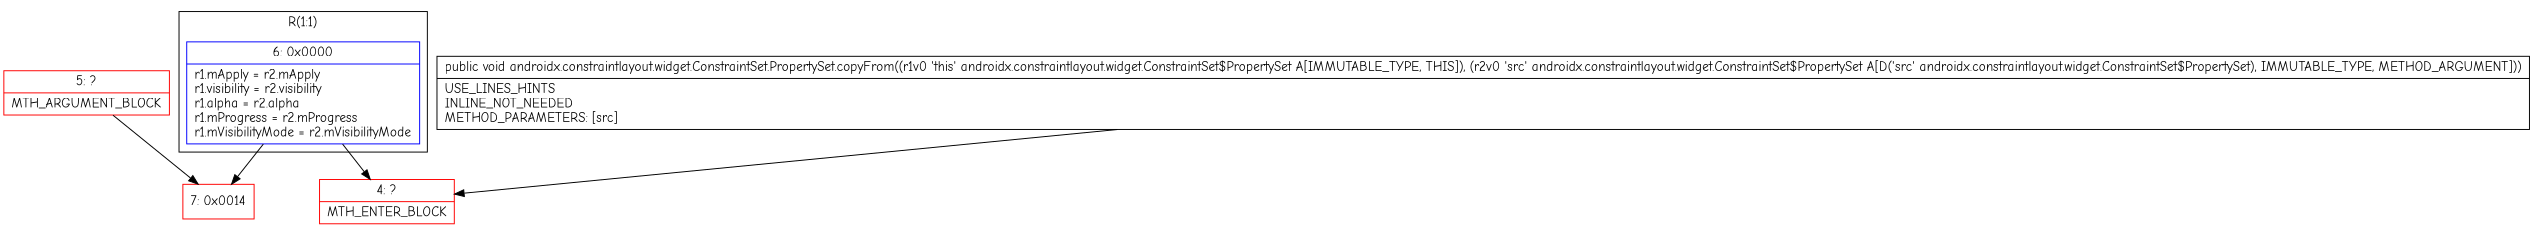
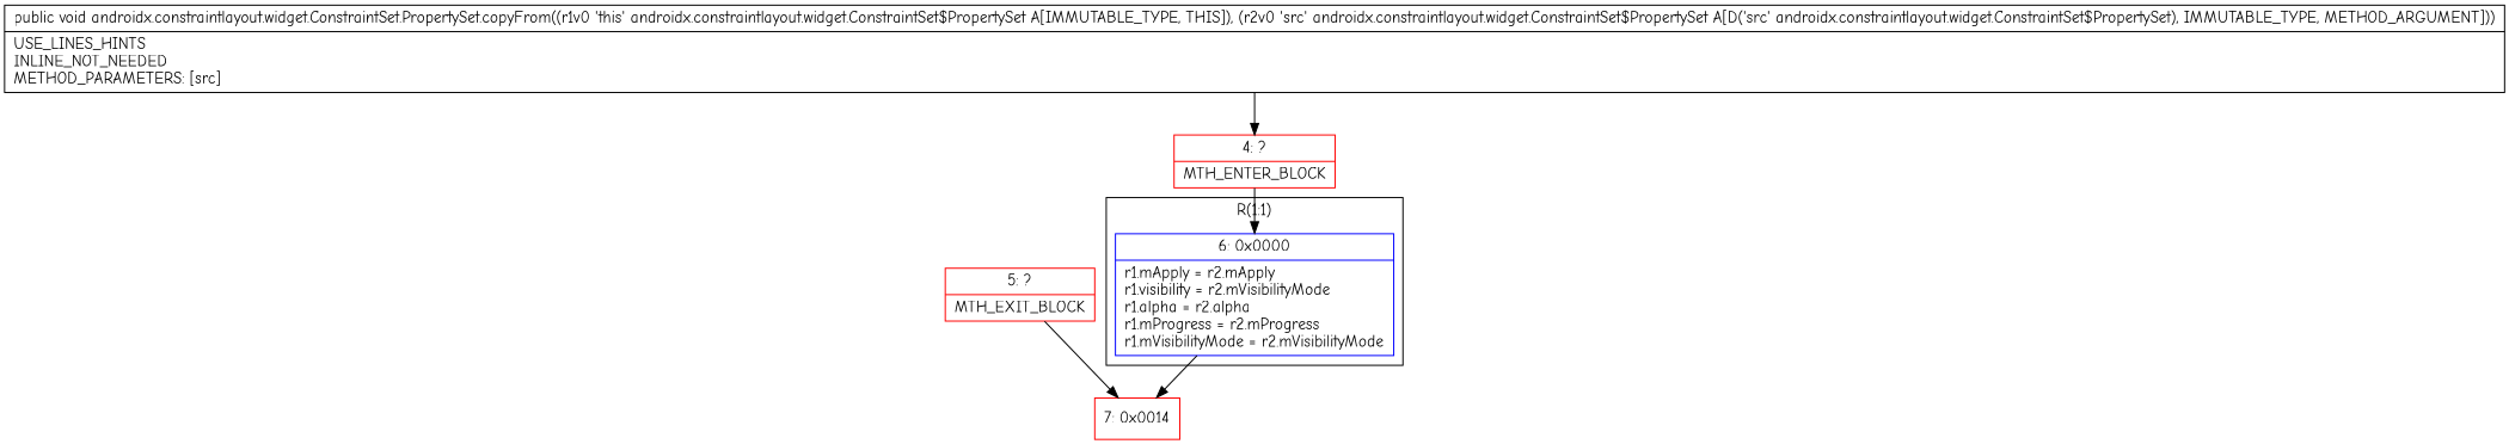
  digraph {
    fontname="Comic Neue"
    node [color=red fontname="Comic Neue" shape=record]
    edge [fontname="Comic Neue"]
-   n1 [color=blue label="{6\:\ 0x0000|r1.mApply = r2.mApply\lr1.visibility = r2.visibility\lr1.alpha = r2.alpha\lr1.mProgress = r2.mProgress\lr1.mVisibilityMode = r2.mVisibilityMode\l}"]
+   n1 [color=blue label="{6\:\ 0x0000|r1.mApply = r2.mApply\lr1.visibility = r2.mVisibilityMode\lr1.alpha = r2.alpha\lr1.mProgress = r2.mProgress\lr1.mVisibilityMode = r2.mVisibilityMode\l}"]
    n2 [label="{7\:\ 0x0014}"]
    n3 [label="{4\:\ ?|MTH_ENTER_BLOCK\l}"]
-   n4 [label="{5\:\ ?|MTH_ARGUMENT_BLOCK\l}"]
+   n4 [label="{5\:\ ?|MTH_EXIT_BLOCK\l}"]
    n5 [label="{public void androidx.constraintlayout.widget.ConstraintSet.PropertySet.copyFrom((r1v0 'this' androidx.constraintlayout.widget.ConstraintSet$PropertySet A[IMMUTABLE_TYPE, THIS]), (r2v0 'src' androidx.constraintlayout.widget.ConstraintSet$PropertySet A[D('src' androidx.constraintlayout.widget.ConstraintSet$PropertySet), IMMUTABLE_TYPE, METHOD_ARGUMENT]))  | USE_LINES_HINTS\lINLINE_NOT_NEEDED\lMETHOD_PARAMETERS: [src]\l}" color=""]
    subgraph cluster_1 {
      label="R(1:1)"
      n1
    }
    n1 -> n2
-   n1 -> n3
+   n3 -> n1
    n4 -> n2
    n5 -> n3
  }
